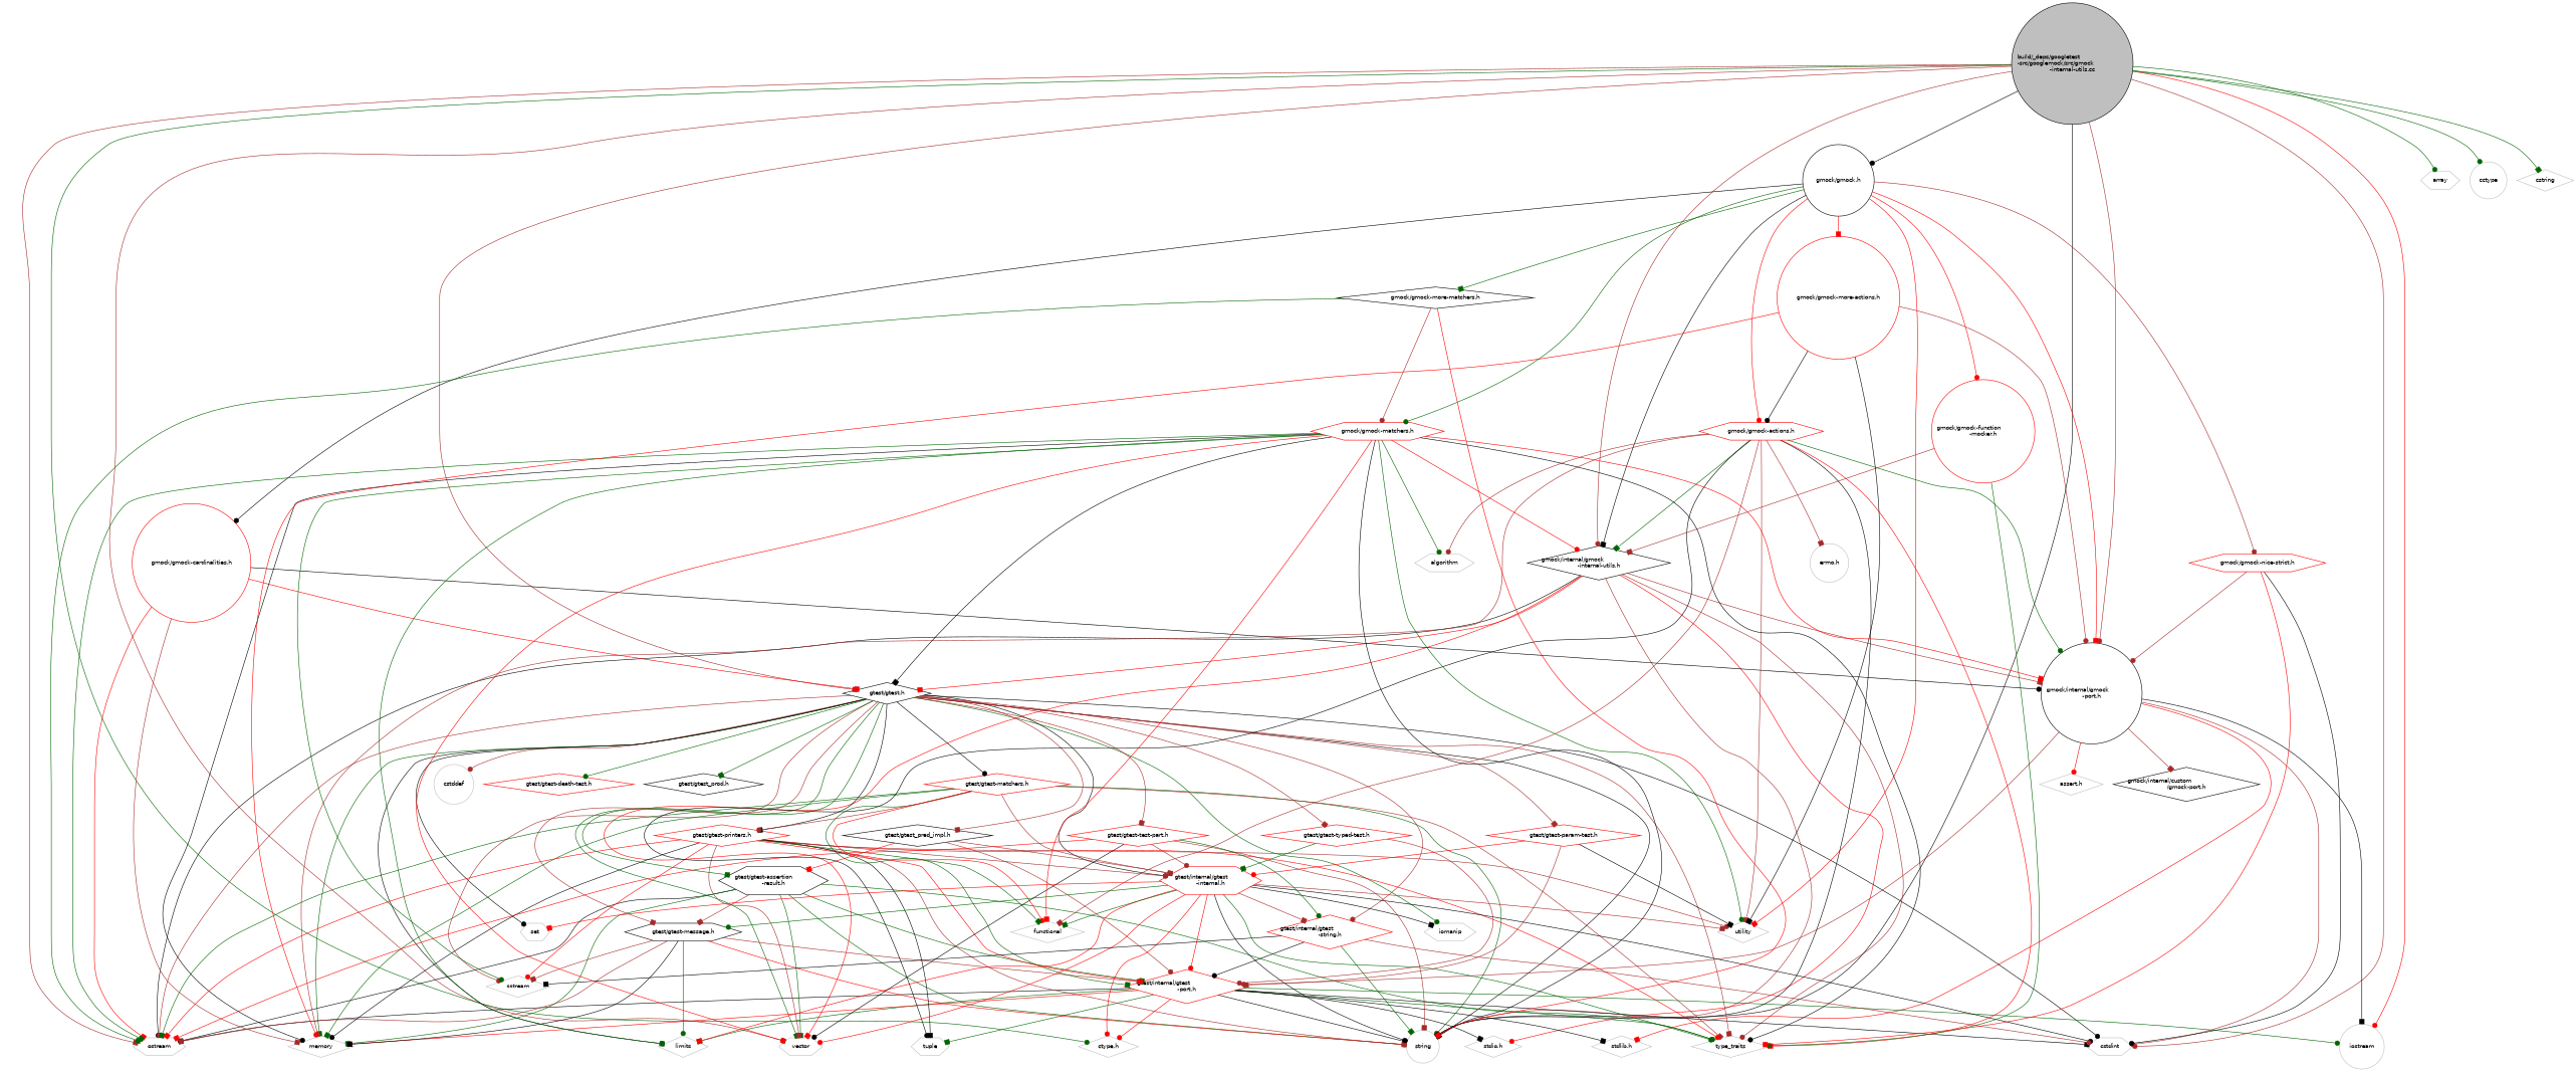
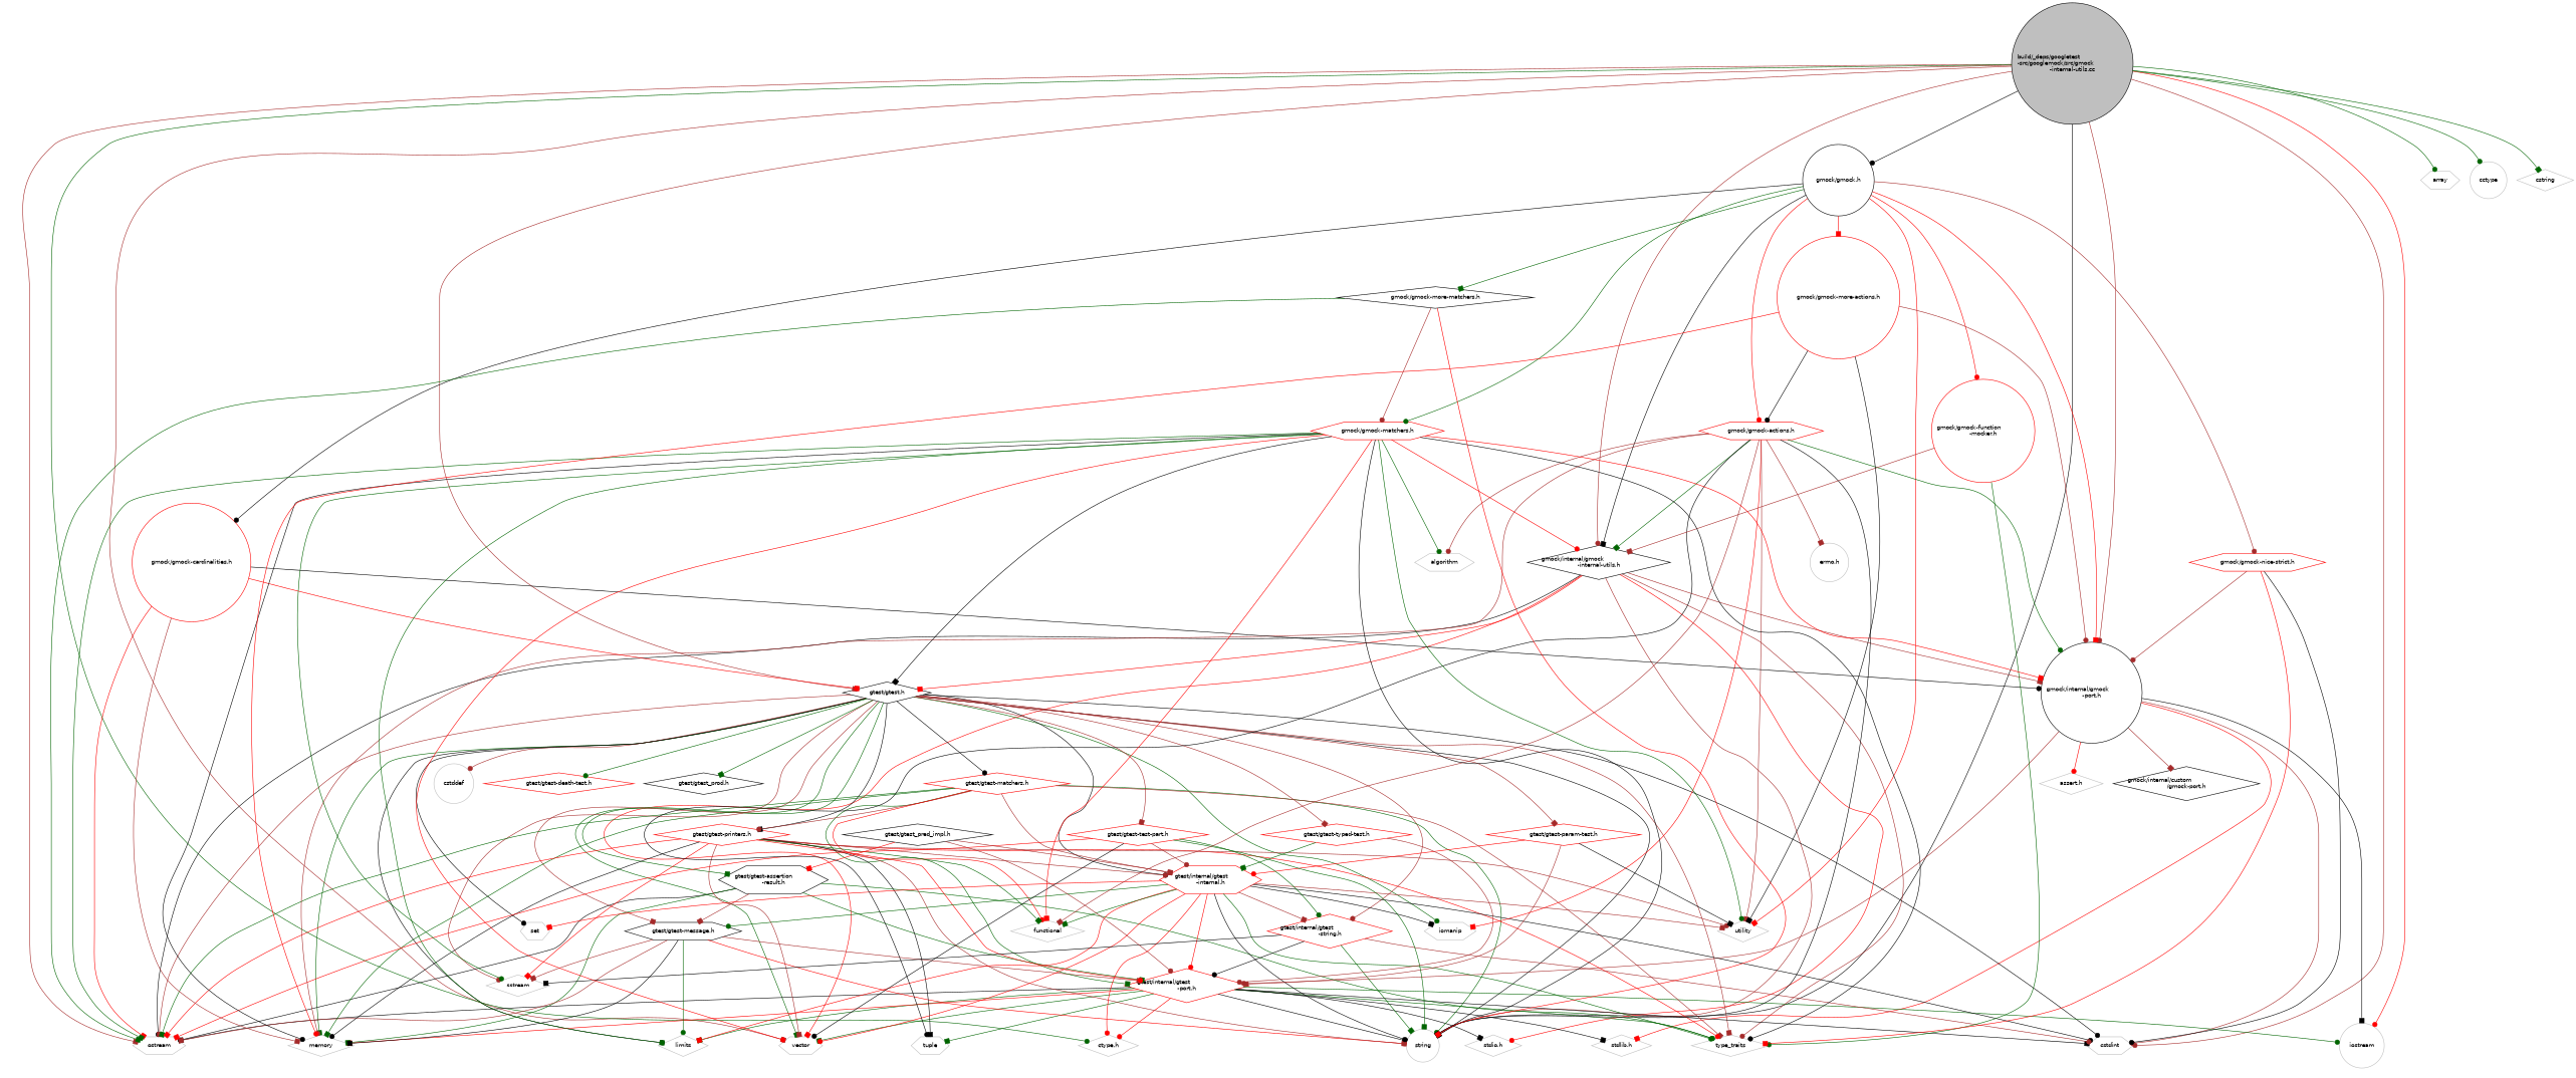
  digraph {
    node [color=grey75 fillcolor=white fontname=Helvetica fontsize=10 shape=diamond style=filled]
    edge [arrowhead=box color=brown fontname=Helvetica fontsize=10 labelfontname=Helvetica labelfontsize=10 style=solid]
    n1 [color=black fillcolor=grey75 fontcolor=black height=0.2 label="build/_deps/googletest\l-src/googlemock/src/gmock\l-internal-utils.cc" shape=circle width=0.4]
    n2 [color=black height=0.2 label="gmock/internal/gmock\l-internal-utils.h" width=0.4]
    n3 [height=0.2 label=ostream shape=hexagon width=0.4]
    n4 [height=0.2 label=string shape=circle width=0.4]
    n5 [height=0.2 label=vector shape=hexagon width=0.4]
    n6 [color=black height=0.2 label="gmock/internal/gmock\l-port.h" shape=circle width=0.4]
    n7 [height=0.2 label=cstdint shape=hexagon width=0.4]
    n8 [height=0.2 label=iostream shape=circle width=0.4]
    n9 [height=0.2 label="ctype.h" width=0.4]
    n10 [color=black height=0.2 label="gtest/gtest.h" width=0.4]
    n11 [height=0.2 label=array shape=hexagon width=0.4]
    n12 [height=0.2 label=cctype shape=circle width=0.4]
    n13 [height=0.2 label=cstring width=0.4]
    n14 [color=black height=0.2 label="gmock/gmock.h" shape=circle width=0.4]
    n15 [height=0.2 label="stdio.h" width=0.4]
    n16 [height=0.2 label=type_traits width=0.4]
    n17 [height=0.2 label="assert.h" width=0.4]
    n18 [height=0.2 label="stdlib.h" width=0.4]
    n19 [color=black height=0.2 label="gmock/internal/custom\l/gmock-port.h" width=0.4]
    n20 [color=red height=0.2 label="gtest/internal/gtest\l-port.h" width=0.4]
    n21 [height=0.2 label=limits width=0.4]
    n22 [height=0.2 label=memory width=0.4]
    n23 [height=0.2 label=cstddef shape=circle width=0.4]
    n24 [height=0.2 label=iomanip shape=hexagon width=0.4]
    n25 [height=0.2 label=set shape=hexagon width=0.4]
    n26 [height=0.2 label=sstream width=0.4]
    n27 [color=black height=0.2 label="gtest/gtest-assertion\l-result.h" shape=hexagon width=0.4]
    n28 [color=black height=0.2 label="gtest/gtest-message.h" shape=hexagon width=0.4]
    n29 [color=red height=0.2 label="gtest/gtest-death-test.h" width=0.4]
    n30 [color=red height=0.2 label="gtest/gtest-matchers.h" width=0.4]
    n31 [color=red height=0.2 label="gtest/gtest-printers.h" width=0.4]
    n32 [color=red height=0.2 label="gtest/internal/gtest\l-internal.h" shape=hexagon width=0.4]
    n33 [color=red height=0.2 label="gtest/internal/gtest\l-string.h" width=0.4]
    n34 [color=red height=0.2 label="gtest/gtest-param-test.h" width=0.4]
    n35 [color=red height=0.2 label="gtest/gtest-test-part.h" width=0.4]
    n36 [color=red height=0.2 label="gtest/gtest-typed-test.h" width=0.4]
    n37 [color=black height=0.2 label="gtest/gtest_pred_impl.h" width=0.4]
    n38 [color=black height=0.2 label="gtest/gtest_prod.h" width=0.4]
    n39 [height=0.2 label=utility width=0.4]
    n40 [color=red height=0.2 label="gmock/gmock-actions.h" shape=hexagon width=0.4]
    n41 [color=red height=0.2 label="gmock/gmock-cardinalities.h" shape=circle width=0.4]
    n42 [color=red height=0.2 label="gmock/gmock-function\l-mocker.h" shape=circle width=0.4]
    n43 [color=red height=0.2 label="gmock/gmock-matchers.h" shape=hexagon width=0.4]
    n44 [color=red height=0.2 label="gmock/gmock-more-actions.h" shape=circle width=0.4]
    n45 [color=black height=0.2 label="gmock/gmock-more-matchers.h" width=0.4]
    n46 [color=red height=0.2 label="gmock/gmock-nice-strict.h" shape=hexagon width=0.4]
    n47 [height=0.2 label=tuple shape=hexagon width=0.4]
    n48 [height=0.2 label=functional width=0.4]
    n49 [height=0.2 label="errno.h" shape=circle width=0.4]
    n50 [height=0.2 label=algorithm shape=hexagon width=0.4]
    n1 -> n2 [arrowhead=dot]
    n1 -> n3
    n1 -> n4 [color=black]
    n1 -> n5
    n1 -> n6 [arrowhead=dot]
    n1 -> n7 [arrowhead=dot]
    n1 -> n8 [arrowhead=dot color=red]
    n1 -> n9 [arrowhead=dot color=darkgreen]
    n1 -> n10
    n1 -> n11 [arrowhead=dot color=darkgreen]
    n1 -> n12 [arrowhead=dot color=darkgreen]
    n1 -> n13 [color=darkgreen]
    n1 -> n14 [arrowhead=dot color=black]
    n2 -> n3 [arrowhead=dot color=black]
    n2 -> n4
    n2 -> n5 [color=red]
    n2 -> n6
    n2 -> n10 [color=red]
    n2 -> n15 [arrowhead=dot color=red]
    n2 -> n16 [arrowhead=dot]
    n6 -> n7 [arrowhead=dot]
    n6 -> n8 [color=black]
    n6 -> n17 [arrowhead=dot color=red]
    n6 -> n18 [color=red]
    n6 -> n19
    n6 -> n20 [arrowhead=dot]
    n10 -> n3
    n10 -> n4 [color=black]
    n10 -> n5 [color=darkgreen]
    n10 -> n7 [arrowhead=dot color=black]
    n10 -> n16
    n10 -> n21 [arrowhead=dot color=black]
    n10 -> n22 [color=darkgreen]
    n10 -> n23 [arrowhead=dot]
    n10 -> n24 [arrowhead=dot color=darkgreen]
    n10 -> n25 [arrowhead=dot color=black]
    n10 -> n26 [arrowhead=dot]
    n10 -> n27 [color=darkgreen]
    n10 -> n28
    n10 -> n29 [arrowhead=dot color=darkgreen]
    n10 -> n30 [arrowhead=dot color=black]
    n10 -> n31 [color=black]
    n10 -> n32 [arrowhead=dot color=black]
    n10 -> n33 [arrowhead=dot]
    n10 -> n34
    n10 -> n35
    n10 -> n36
-   n10 -> n37
    n10 -> n38 [color=darkgreen]
    n14 -> n2 [color=black]
    n14 -> n6 [color=red]
    n14 -> n39 [color=red]
    n14 -> n40 [arrowhead=dot color=red]
    n14 -> n41 [arrowhead=dot color=black]
    n14 -> n42 [arrowhead=dot color=red]
    n14 -> n43 [arrowhead=dot color=darkgreen]
    n14 -> n44 [color=red]
    n14 -> n45 [color=darkgreen]
    n14 -> n46 [arrowhead=dot]
    n20 -> n3 [color=black]
    n20 -> n4 [color=black]
-   n27 -> n5 [color=darkgreen]
+   n20 -> n5 [color=darkgreen]
    n20 -> n7 [color=black]
    n20 -> n8 [arrowhead=dot color=darkgreen]
    n20 -> n9 [arrowhead=dot color=red]
    n20 -> n15 [color=black]
    n20 -> n16 [arrowhead=dot color=darkgreen]
    n20 -> n18 [color=black]
    n20 -> n21 [color=darkgreen]
    n20 -> n22 [color=red]
    n20 -> n47 [color=darkgreen]
    n27 -> n3 [arrowhead=dot color=black]
-   n27 -> n4 [arrowhead=dot color=darkgreen]
    n27 -> n16 [arrowhead=dot color=darkgreen]
    n27 -> n20 [color=darkgreen]
    n27 -> n22 [color=darkgreen]
    n27 -> n28
    n28 -> n3
    n28 -> n4 [arrowhead=dot color=red]
    n28 -> n20
    n28 -> n21 [arrowhead=dot color=darkgreen]
    n28 -> n22 [color=black]
    n28 -> n26
    n30 -> n3 [color=darkgreen]
    n30 -> n4 [arrowhead=dot color=darkgreen]
    n30 -> n16
    n30 -> n20 [color=darkgreen]
    n30 -> n22 [color=darkgreen]
    n30 -> n31 [arrowhead=dot]
    n30 -> n32
    n30 -> n48 [arrowhead=dot color=red]
    n31 -> n3 [color=red]
    n31 -> n4
    n31 -> n5
    n31 -> n16 [arrowhead=dot color=red]
    n31 -> n20 [arrowhead=dot color=red]
    n31 -> n22 [arrowhead=dot color=black]
-   n31 -> n26 [arrowhead=dot color=red]
+   n31 -> n26 [color=red]
    n31 -> n32 [arrowhead=dot]
    n31 -> n39 [arrowhead=dot]
    n31 -> n47 [color=black]
    n31 -> n48 [color=darkgreen]
    n32 -> n4 [arrowhead=dot color=black]
    n32 -> n5 [arrowhead=dot color=red]
    n32 -> n7 [arrowhead=dot color=black]
    n32 -> n9 [arrowhead=dot color=red]
    n32 -> n16 [arrowhead=dot color=darkgreen]
    n32 -> n20 [arrowhead=dot color=red]
    n32 -> n21 [color=red]
    n32 -> n24 [color=black]
    n32 -> n25 [color=red]
    n32 -> n28 [arrowhead=dot color=darkgreen]
    n32 -> n33
    n32 -> n39
    n32 -> n48 [color=darkgreen]
    n33 -> n4 [color=darkgreen]
    n33 -> n7 [arrowhead=dot]
    n33 -> n20 [arrowhead=dot color=black]
    n33 -> n26 [color=black]
    n34 -> n20
    n34 -> n32 [arrowhead=dot color=red]
    n34 -> n39 [color=black]
    n35 -> n3 [color=red]
-   n35 -> n4
+   n35 -> n4 [color=darkgreen]
    n35 -> n5 [arrowhead=dot color=black]
    n35 -> n32 [arrowhead=dot]
    n35 -> n33 [arrowhead=dot color=darkgreen]
    n36 -> n20 [arrowhead=dot]
    n36 -> n32 [color=darkgreen]
    n37 -> n20 [arrowhead=dot]
    n37 -> n27 [color=red]
    n37 -> n32
    n40 -> n2 [color=darkgreen]
    n40 -> n4 [color=black]
    n40 -> n6 [arrowhead=dot color=darkgreen]
-   n40 -> n16 [color=red]
+   n40 -> n24 [color=red]
    n40 -> n22 [arrowhead=dot]
    n40 -> n39
    n40 -> n47 [arrowhead=dot color=black]
    n40 -> n48
    n40 -> n49
    n40 -> n50 [arrowhead=dot]
    n41 -> n3 [color=red]
    n41 -> n6 [arrowhead=dot color=black]
    n41 -> n10 [color=red]
    n41 -> n22
    n42 -> n2
    n42 -> n16 [arrowhead=dot color=darkgreen]
    n43 -> n2 [arrowhead=dot color=red]
    n43 -> n3 [color=darkgreen]
    n43 -> n4 [color=black]
    n43 -> n5 [arrowhead=dot color=red]
    n43 -> n6 [color=red]
    n43 -> n10 [color=black]
    n43 -> n16 [arrowhead=dot color=black]
    n43 -> n21 [color=darkgreen]
    n43 -> n22 [arrowhead=dot color=black]
    n43 -> n26 [arrowhead=dot color=darkgreen]
    n43 -> n39 [arrowhead=dot color=darkgreen]
    n43 -> n48 [color=red]
    n43 -> n50 [arrowhead=dot color=darkgreen]
    n44 -> n6 [arrowhead=dot]
    n44 -> n22 [arrowhead=dot color=red]
    n44 -> n39 [color=black]
    n44 -> n40 [arrowhead=dot color=black]
    n45 -> n3 [color=darkgreen]
    n45 -> n4 [color=red]
    n45 -> n43 [arrowhead=dot]
    n46 -> n6 [arrowhead=dot]
    n46 -> n7 [arrowhead=dot color=black]
    n46 -> n16 [color=red]
  }
